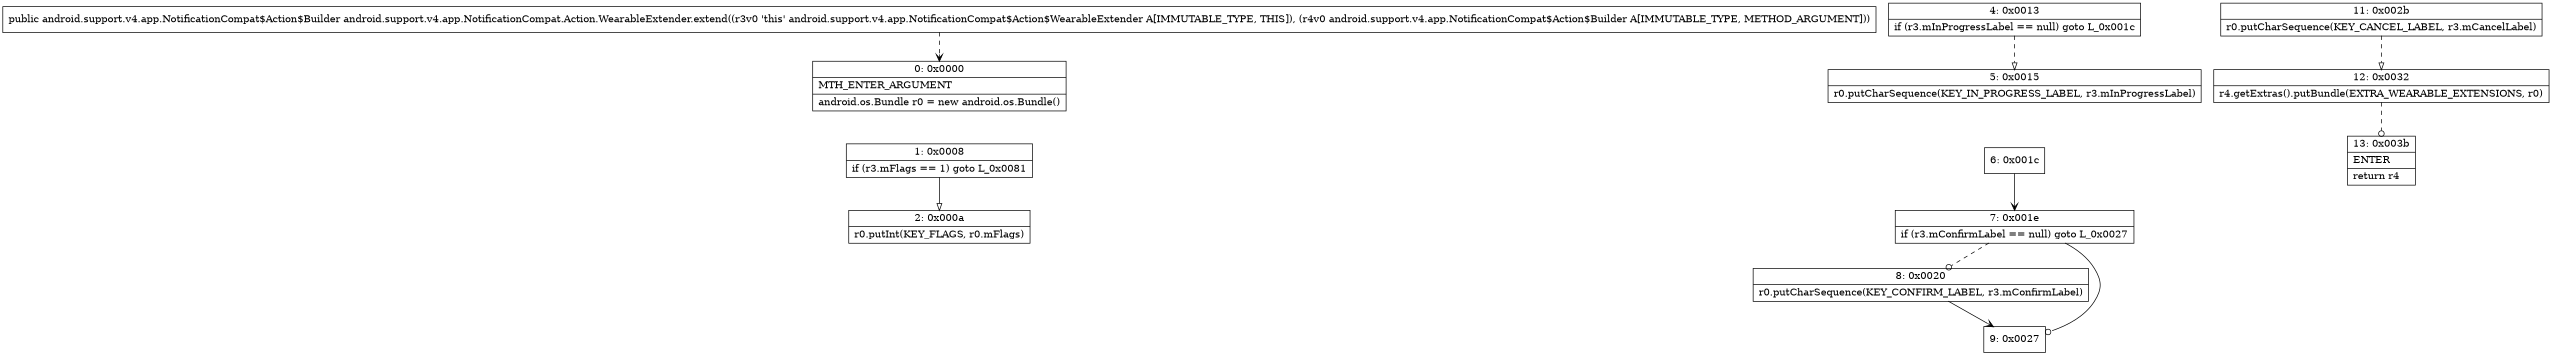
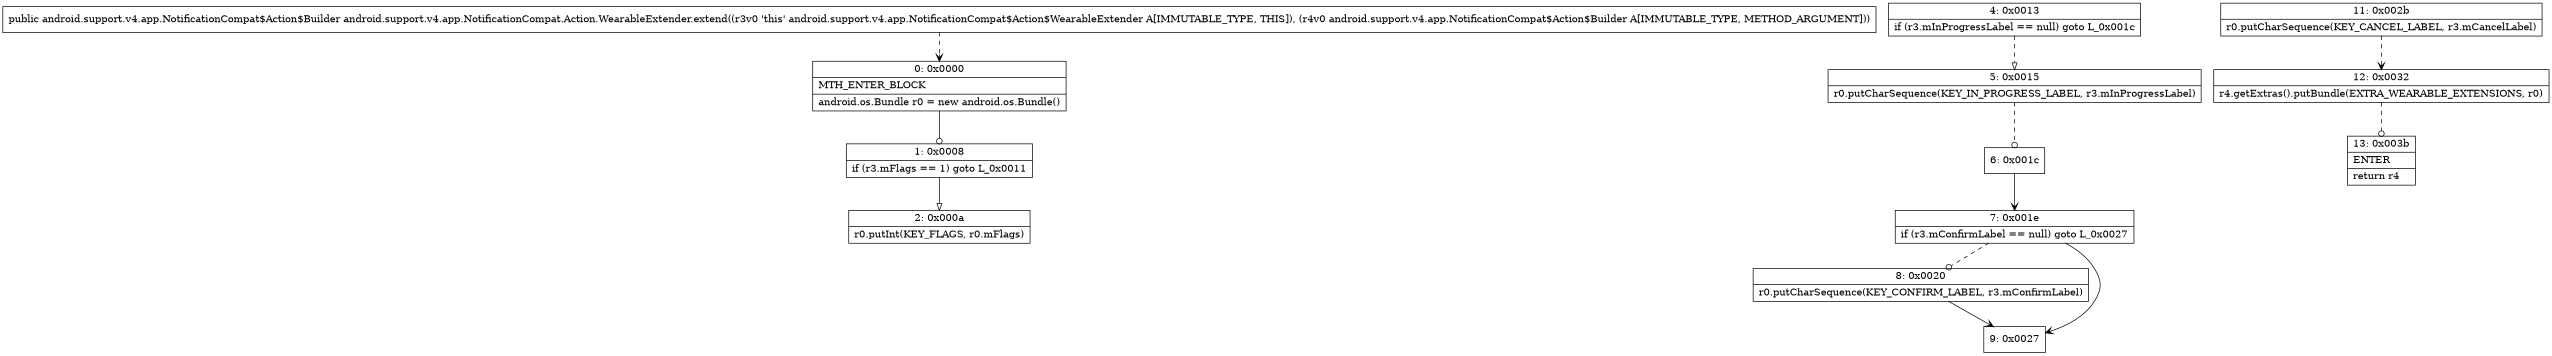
  digraph {
    node [shape=record]
    edge [arrowhead=vee style=dashed]
-   n1 [label="{0\:\ 0x0000|MTH_ENTER_ARGUMENT\l|android.os.Bundle r0 = new android.os.Bundle()\l}"]
-   n2 [label="{1\:\ 0x0008|if (r3.mFlags == 1) goto L_0x0081\l}"]
+   n1 [label="{0\:\ 0x0000|MTH_ENTER_BLOCK\l|android.os.Bundle r0 = new android.os.Bundle()\l}"]
+   n2 [label="{1\:\ 0x0008|if (r3.mFlags == 1) goto L_0x0011\l}"]
    n3 [label="{2\:\ 0x000a|r0.putInt(KEY_FLAGS, r0.mFlags)\l}"]
    n4 [label="{4\:\ 0x0013|if (r3.mInProgressLabel == null) goto L_0x001c\l}"]
    n5 [label="{5\:\ 0x0015|r0.putCharSequence(KEY_IN_PROGRESS_LABEL, r3.mInProgressLabel)\l}"]
    n6 [label="{6\:\ 0x001c}"]
    n7 [label="{7\:\ 0x001e|if (r3.mConfirmLabel == null) goto L_0x0027\l}"]
    n8 [label="{8\:\ 0x0020|r0.putCharSequence(KEY_CONFIRM_LABEL, r3.mConfirmLabel)\l}"]
    n9 [label="{9\:\ 0x0027}"]
    n10 [label="{11\:\ 0x002b|r0.putCharSequence(KEY_CANCEL_LABEL, r3.mCancelLabel)\l}"]
    n11 [label="{12\:\ 0x0032|r4.getExtras().putBundle(EXTRA_WEARABLE_EXTENSIONS, r0)\l}"]
    n12 [label="{13\:\ 0x003b|ENTER\l|return r4\l}"]
    n13 [label="{public android.support.v4.app.NotificationCompat$Action$Builder android.support.v4.app.NotificationCompat.Action.WearableExtender.extend((r3v0 'this' android.support.v4.app.NotificationCompat$Action$WearableExtender A[IMMUTABLE_TYPE, THIS]), (r4v0 android.support.v4.app.NotificationCompat$Action$Builder A[IMMUTABLE_TYPE, METHOD_ARGUMENT])) }"]
+   n1 -> n2 [arrowhead=odot style=solid]
    n2 -> n3 [arrowhead=onormal style=solid]
    n4 -> n5 [arrowhead=onormal]
+   n5 -> n6 [arrowhead=odot]
    n6 -> n7 [style=solid]
    n7 -> n8 [arrowhead=odot]
-   n7 -> n9 [arrowhead=odot style=solid]
+   n7 -> n9 [style=solid]
    n8 -> n9 [style=solid]
-   n10 -> n11 [arrowhead=onormal]
+   n10 -> n11
    n11 -> n12 [arrowhead=odot]
    n13 -> n1
  }
